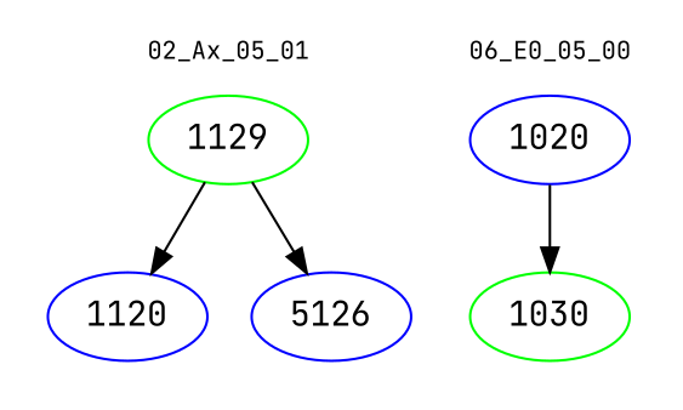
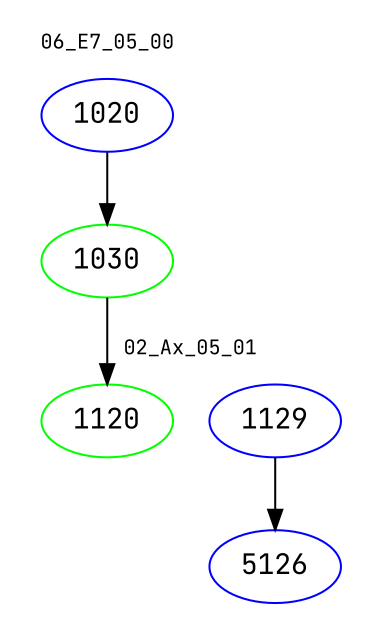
  digraph {
    fontname="JetBrains Mono"
    node [color=blue fontname="JetBrains Mono"]
    edge [color=black fontname="JetBrains Mono"]
-   n1 [color=green label=1129]
-   n2 [label=1120]
+   n1 [label=1129]
+   n2 [color=green label=1120]
    n3 [label=5126]
    n4 [label=1020]
    n5 [color=green label=1030]
    subgraph cluster_1 {
      color=white
      fontsize=10
      label="02_Ax_05_01"
      n1
      n2
      n3
    }
    subgraph cluster_2 {
      color=white
      fontsize=10
-     label="06_E0_05_00"
+     label="06_E7_05_00"
      n4
      n5
    }
-   n1 -> n2
+   n5 -> n2
    n1 -> n3
    n4 -> n5
  }
